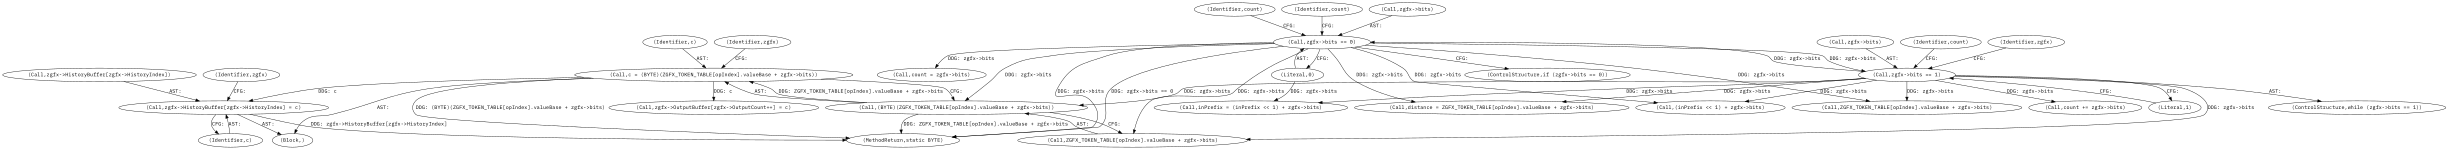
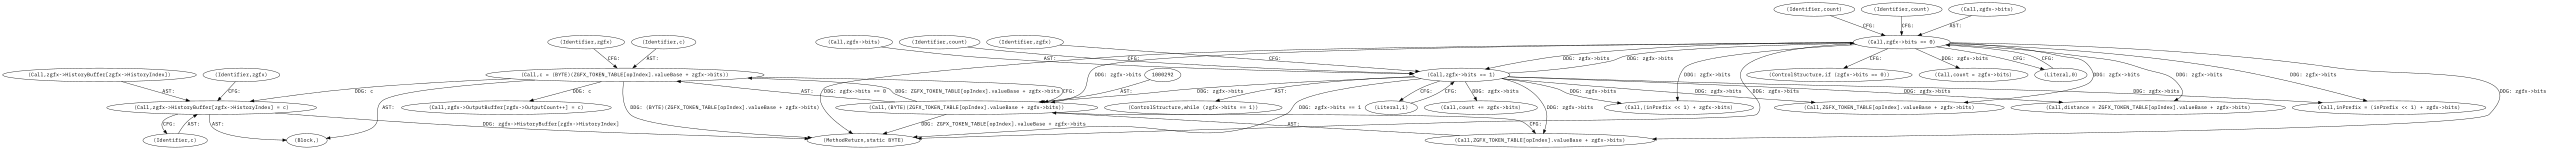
  digraph {
    fontname="IBM Plex Mono"
    node [fontname="IBM Plex Mono"]
    edge [fontname="IBM Plex Mono"]
    n1 [label="(Call,zgfx->HistoryBuffer[zgfx->HistoryIndex] = c)"]
    n2 [label="(Identifier,c)"]
    n3 [label="(Block,)"]
    n4 [label="(MethodReturn,static BYTE)"]
    n5 [label="(Call,c = (BYTE)(ZGFX_TOKEN_TABLE[opIndex].valueBase + zgfx->bits))"]
    n6 [label="(Call,(BYTE)(ZGFX_TOKEN_TABLE[opIndex].valueBase + zgfx->bits))"]
    n7 [label="(Call,zgfx->OutputBuffer[zgfx->OutputCount++] = c)"]
    n8 [label="(Call,ZGFX_TOKEN_TABLE[opIndex].valueBase + zgfx->bits)"]
    n9 [label="(Call,zgfx->bits == 0)"]
    n10 [label="(Call,zgfx->bits == 1)"]
    n11 [label="(ControlStructure,if (zgfx->bits == 0))"]
    n12 [label="(Call,distance = ZGFX_TOKEN_TABLE[opIndex].valueBase + zgfx->bits)"]
    n13 [label="(Call,(inPrefix << 1) + zgfx->bits)"]
    n14 [label="(Call,ZGFX_TOKEN_TABLE[opIndex].valueBase + zgfx->bits)"]
    n15 [label="(Call,inPrefix = (inPrefix << 1) + zgfx->bits)"]
    n16 [label="(Call,count = zgfx->bits)"]
    n17 [label="(Literal,0)"]
    n18 [label="(Call,count += zgfx->bits)"]
    n19 [label="(Literal,1)"]
    n20 [label="(ControlStructure,while (zgfx->bits == 1))"]
    n21 [label="(Call,zgfx->bits)"]
    n22 [label="(Identifier,count)"]
    n23 [label="(Identifier,c)"]
    n24 [label="(Identifier,count)"]
    n25 [label="(Call,zgfx->HistoryBuffer[zgfx->HistoryIndex])"]
    n26 [label="(Identifier,zgfx)"]
    n27 [label="(Identifier,count)"]
    n28 [label="(Identifier,zgfx)"]
    n29 [label="(Call,zgfx->bits)"]
    n30 [label="(Identifier,zgfx)"]
+   1000292
    n1 -> n2 [label="CFG: "]
    n1 -> n3 [label="AST: "]
    n1 -> n4 [label="DDG: zgfx->HistoryBuffer[zgfx->HistoryIndex]"]
    n2 -> n1 [label="AST: "]
    n5 -> n1 [label="DDG: c"]
    n5 -> n3 [label="AST: "]
    n5 -> n4 [label="DDG: (BYTE)(ZGFX_TOKEN_TABLE[opIndex].valueBase + zgfx->bits)"]
    n5 -> n6 [label="CFG: "]
    n5 -> n7 [label="DDG: c"]
    n6 -> n4 [label="DDG: ZGFX_TOKEN_TABLE[opIndex].valueBase + zgfx->bits"]
    n6 -> n5 [label="AST: "]
    n6 -> n5 [label="DDG: ZGFX_TOKEN_TABLE[opIndex].valueBase + zgfx->bits"]
    n6 -> n8 [label="CFG: "]
    n8 -> n6 [label="AST: "]
    n9 -> n4 [label="DDG: zgfx->bits"]
    n9 -> n4 [label="DDG: zgfx->bits == 0"]
    n9 -> n6 [label="DDG: zgfx->bits"]
    n9 -> n8 [label="DDG: zgfx->bits"]
    n9 -> n10 [label="DDG: zgfx->bits"]
    n9 -> n11 [label="CFG: "]
    n9 -> n12 [label="DDG: zgfx->bits"]
    n9 -> n13 [label="DDG: zgfx->bits"]
    n9 -> n14 [label="DDG: zgfx->bits"]
-   n17 -> n15 [label="DDG: zgfx->bits"]
+   n9 -> n15 [label="DDG: zgfx->bits"]
    n9 -> n16 [label="DDG: zgfx->bits"]
    n9 -> n17 [label="CFG: "]
+   n10 -> n4 [label="DDG: zgfx->bits == 1"]
    n10 -> n6 [label="DDG: zgfx->bits"]
    n10 -> n8 [label="DDG: zgfx->bits"]
    n10 -> n9 [label="DDG: zgfx->bits"]
    n10 -> n12 [label="DDG: zgfx->bits"]
    n10 -> n13 [label="DDG: zgfx->bits"]
    n10 -> n14 [label="DDG: zgfx->bits"]
    n10 -> n15 [label="DDG: zgfx->bits"]
    n10 -> n18 [label="DDG: zgfx->bits"]
    n10 -> n19 [label="CFG: "]
    n10 -> n20 [label="AST: "]
-   n17 -> n9 [label="AST: "]
+   n17 -> n9 [label="CFG: "]
    n19 -> n10 [label="CFG: "]
    n21 -> n10 [label="AST: "]
    n22 -> n9 [label="CFG: "]
    n23 -> n5 [label="AST: "]
    n24 -> n10 [label="CFG: "]
    n25 -> n1 [label="AST: "]
    n26 -> n1 [label="CFG: "]
    n27 -> n9 [label="CFG: "]
    n28 -> n10 [label="CFG: "]
    n29 -> n9 [label="AST: "]
    n30 -> n5 [label="CFG: "]
+   1000292 -> n6 [label="AST: "]
  }
